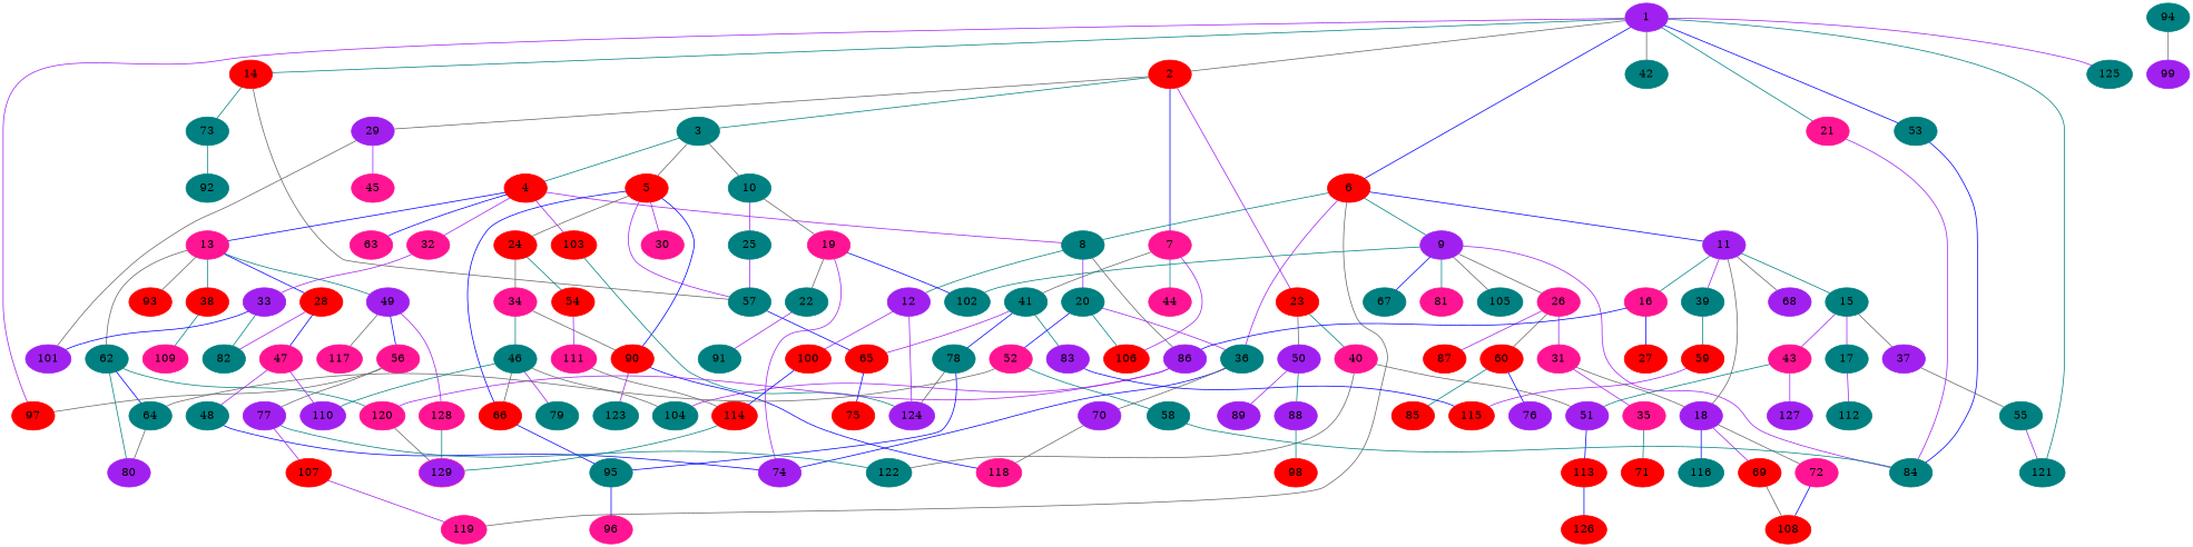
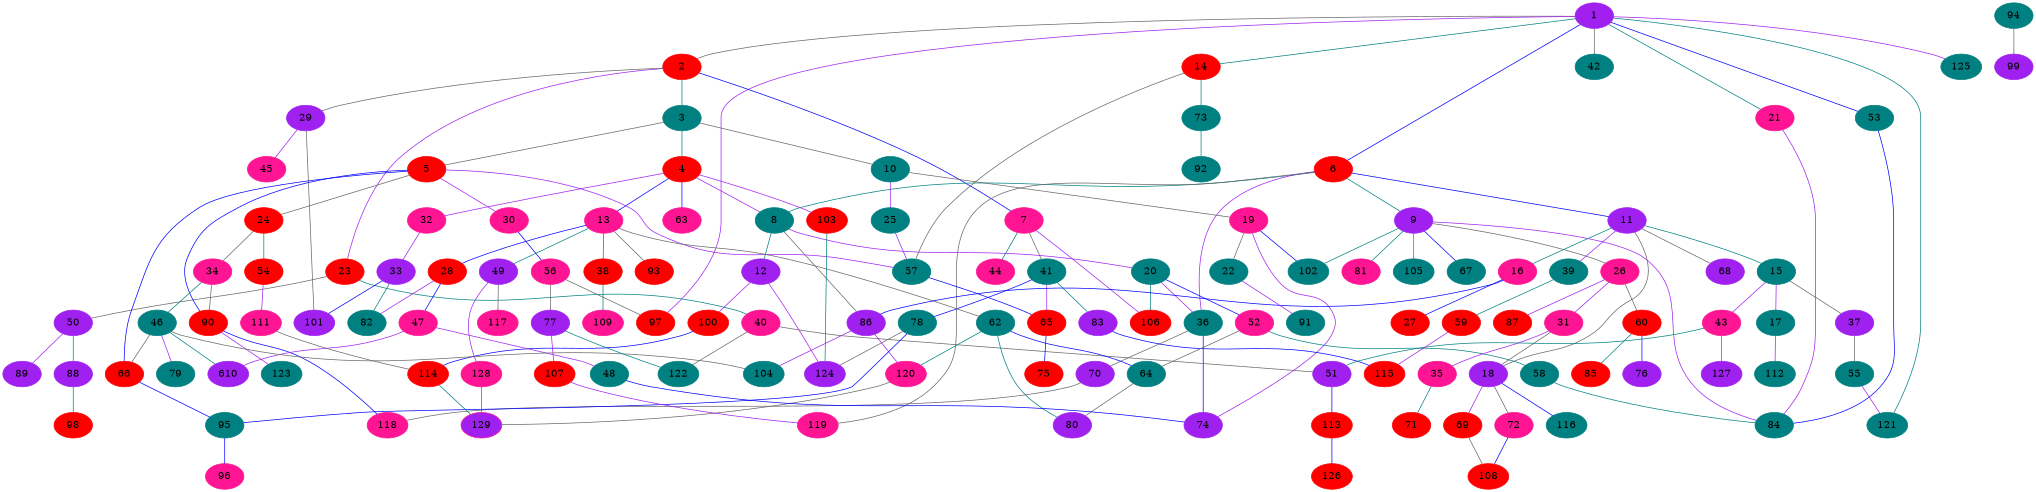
  graph {
    node [color=teal style=filled]
    edge [color=purple]
    1 [color=purple]
    2 [color=red]
    6 [color=red]
    14 [color=red]
    21 [color=deeppink]
    42
    53
    97 [color=red]
    121
    125
    3
    7 [color=deeppink]
    23 [color=red]
    29 [color=purple]
    8
    9 [color=purple]
    11 [color=purple]
    36
    119 [color=deeppink]
    57
    73
    84
    4 [color=red]
    5 [color=red]
    10
    41
    44 [color=deeppink]
    106 [color=red]
    40 [color=deeppink]
    50 [color=purple]
    45 [color=deeppink]
    101 [color=purple]
    13 [color=deeppink]
    32 [color=deeppink]
    63 [color=deeppink]
    103 [color=red]
    24 [color=red]
    30 [color=deeppink]
    66 [color=red]
    90 [color=red]
    19 [color=deeppink]
    25
    12 [color=purple]
    20
    86 [color=purple]
    28 [color=red]
    38 [color=red]
    49 [color=purple]
    62
    93 [color=red]
    33 [color=purple]
    124 [color=purple]
    34 [color=deeppink]
    54 [color=red]
    56 [color=deeppink]
    65 [color=red]
    95
    118 [color=deeppink]
    123
    26 [color=deeppink]
    67
    81 [color=deeppink]
    102
    105
    15
    16 [color=deeppink]
    18 [color=purple]
    39
    68 [color=purple]
    74 [color=purple]
    70 [color=purple]
    78
    83 [color=purple]
    100 [color=red]
    52 [color=deeppink]
    104
    120 [color=deeppink]
    31 [color=deeppink]
    60 [color=red]
    87 [color=red]
    22
    17
    37 [color=purple]
    43 [color=deeppink]
    27 [color=red]
    69 [color=red]
    72 [color=deeppink]
    116
    59 [color=red]
    114 [color=red]
    47 [color=deeppink]
    82
    109 [color=deeppink]
    117 [color=deeppink]
    128 [color=deeppink]
    64
    80 [color=purple]
    92
    112
    55
    51 [color=purple]
    127 [color=purple]
    108 [color=red]
    91
    58
    122
    88 [color=purple]
    89 [color=purple]
    46
    111 [color=deeppink]
    35 [color=deeppink]
    76 [color=purple]
    85 [color=red]
-   110 [color=purple]
+   110 [color=purple label=610]
    48
    77 [color=purple]
    71 [color=red]
    79
    115 [color=red]
    113 [color=red]
    75 [color=red]
    129 [color=deeppink fillcolor=purple]
    98 [color=red]
    126 [color=red]
    107 [color=red]
    99 [color=purple]
    94
    96 [color=deeppink]
    1 -- 2 [color=gray40]
    1 -- 6 [color=blue]
    1 -- 14 [color=teal]
    1 -- 21 [color=teal]
    1 -- 42 [color=gray40]
    1 -- 53 [color=blue]
    1 -- 97
    1 -- 121 [color=teal]
    1 -- 125
    2 -- 3 [color=teal]
    2 -- 7 [color=blue]
    2 -- 23
    2 -- 29 [color=gray40]
    6 -- 8 [color=teal]
    6 -- 9 [color=teal]
    6 -- 11 [color=blue]
    6 -- 36
    6 -- 119 [color=gray40]
    14 -- 57 [color=gray40]
    14 -- 73 [color=teal]
    21 -- 84
    53 -- 84 [color=blue]
    3 -- 4 [color=teal]
    3 -- 5 [color=gray40]
    3 -- 10 [color=gray40]
    7 -- 41 [color=gray40]
    7 -- 44 [color=teal]
    7 -- 106
    23 -- 40 [color=teal]
    23 -- 50 [color=gray40]
    29 -- 45
    29 -- 101 [color=gray40]
    8 -- 12 [color=teal]
    8 -- 20
    8 -- 86 [color=gray40]
    9 -- 84
    9 -- 26 [color=gray40]
    9 -- 67 [color=blue]
    9 -- 81 [color=teal]
    9 -- 102 [color=teal]
    9 -- 105 [color=gray40]
    11 -- 15 [color=teal]
    11 -- 16 [color=teal]
    11 -- 18 [color=gray40]
    11 -- 39
    11 -- 68 [color=gray40]
    36 -- 74 [color=blue]
    36 -- 70 [color=gray40]
    57 -- 65 [color=blue]
    73 -- 92 [color=teal]
    4 -- 8
    4 -- 13 [color=blue]
    4 -- 32
    4 -- 63 [color=blue]
    4 -- 103
    5 -- 57
    5 -- 24 [color=gray40]
    5 -- 30
    5 -- 66 [color=blue]
    5 -- 90 [color=blue]
    10 -- 19 [color=gray40]
    10 -- 25
    41 -- 65
    41 -- 78 [color=blue]
    41 -- 83 [color=teal]
    40 -- 51 [color=gray40]
    40 -- 122 [color=gray40]
    50 -- 88 [color=teal]
    50 -- 89
    13 -- 28 [color=blue]
    13 -- 38 [color=teal]
    13 -- 49 [color=teal]
    13 -- 62 [color=gray40]
    13 -- 93 [color=gray40]
    32 -- 33
    103 -- 124 [color=teal]
    24 -- 34 [color=gray40]
    24 -- 54 [color=teal]
-   49 -- 56 [color=blue]
+   30 -- 56 [color=blue]
    66 -- 95 [color=blue]
    90 -- 118 [color=blue]
    90 -- 123
    19 -- 102 [color=blue]
    19 -- 74
    19 -- 22 [color=gray40]
    25 -- 57
    12 -- 124
    12 -- 100
    20 -- 36
    20 -- 106 [color=teal]
    20 -- 52 [color=blue]
    86 -- 104
    86 -- 120
    28 -- 47 [color=blue]
    28 -- 82
    38 -- 109 [color=teal]
    49 -- 117 [color=gray40]
    49 -- 128
    62 -- 120 [color=teal]
    62 -- 64 [color=blue]
    62 -- 80 [color=teal]
    33 -- 101 [color=blue]
    33 -- 82 [color=teal]
    34 -- 90 [color=gray40]
    34 -- 46 [color=teal]
    54 -- 111
    56 -- 97 [color=gray40]
    56 -- 77 [color=gray40]
    65 -- 75 [color=blue]
    95 -- 96 [color=blue]
    26 -- 31
    26 -- 60 [color=gray40]
    26 -- 87
    15 -- 17
    15 -- 37 [color=gray40]
    15 -- 43
    16 -- 86 [color=blue]
    16 -- 27 [color=blue]
    18 -- 69
    18 -- 72 [color=gray40]
    18 -- 116 [color=blue]
    39 -- 59 [color=teal]
    70 -- 118 [color=gray40]
    78 -- 124 [color=gray40]
    78 -- 95 [color=blue]
    83 -- 115 [color=blue]
    100 -- 114 [color=blue]
    52 -- 64 [color=gray40]
    52 -- 58 [color=teal]
    120 -- 129 [color=gray40]
    31 -- 18 [color=gray40]
    31 -- 35
    60 -- 76 [color=blue]
    60 -- 85 [color=teal]
    22 -- 91
    17 -- 112
    37 -- 55 [color=gray40]
    43 -- 51 [color=teal]
    43 -- 127
    69 -- 108 [color=gray40]
    72 -- 108 [color=blue]
    59 -- 115
    114 -- 129 [color=teal]
    47 -- 110
    47 -- 48
    128 -- 129 [color=teal]
    64 -- 80 [color=gray40]
    55 -- 121
    51 -- 113 [color=blue]
    58 -- 84 [color=teal]
    88 -- 98 [color=teal]
    46 -- 66 [color=gray40]
    46 -- 104 [color=gray40]
    46 -- 110 [color=teal]
    46 -- 79
    111 -- 114 [color=gray40]
    35 -- 71 [color=teal]
    48 -- 74 [color=blue]
    77 -- 122 [color=teal]
    77 -- 107
    113 -- 126 [color=blue]
    107 -- 119
    94 -- 99 [color=gray40]
  }
